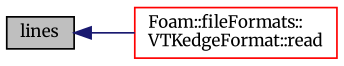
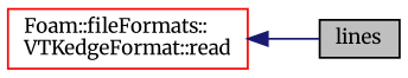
  digraph {
    rankdir=LR
    fontname=Merriweather
    node [fontname=Merriweather fontsize=10 shape=record]
    n1 [color=black fillcolor=grey75 fontcolor=black height=0.2 label=lines style=filled width=0.4]
    n2 [color=red height=0.2 label="Foam::fileFormats::\lVTKedgeFormat::read" width=0.4]
-   n1 -> n2 [color=midnightblue dir=back fontname=Merriweather fontsize=10 labelfontname=FreeSans labelfontsize=10 style=solid]
+   n2 -> n1 [color=midnightblue dir=back fontname=Merriweather fontsize=10 labelfontname=FreeSans labelfontsize=10 style=solid]
  }
